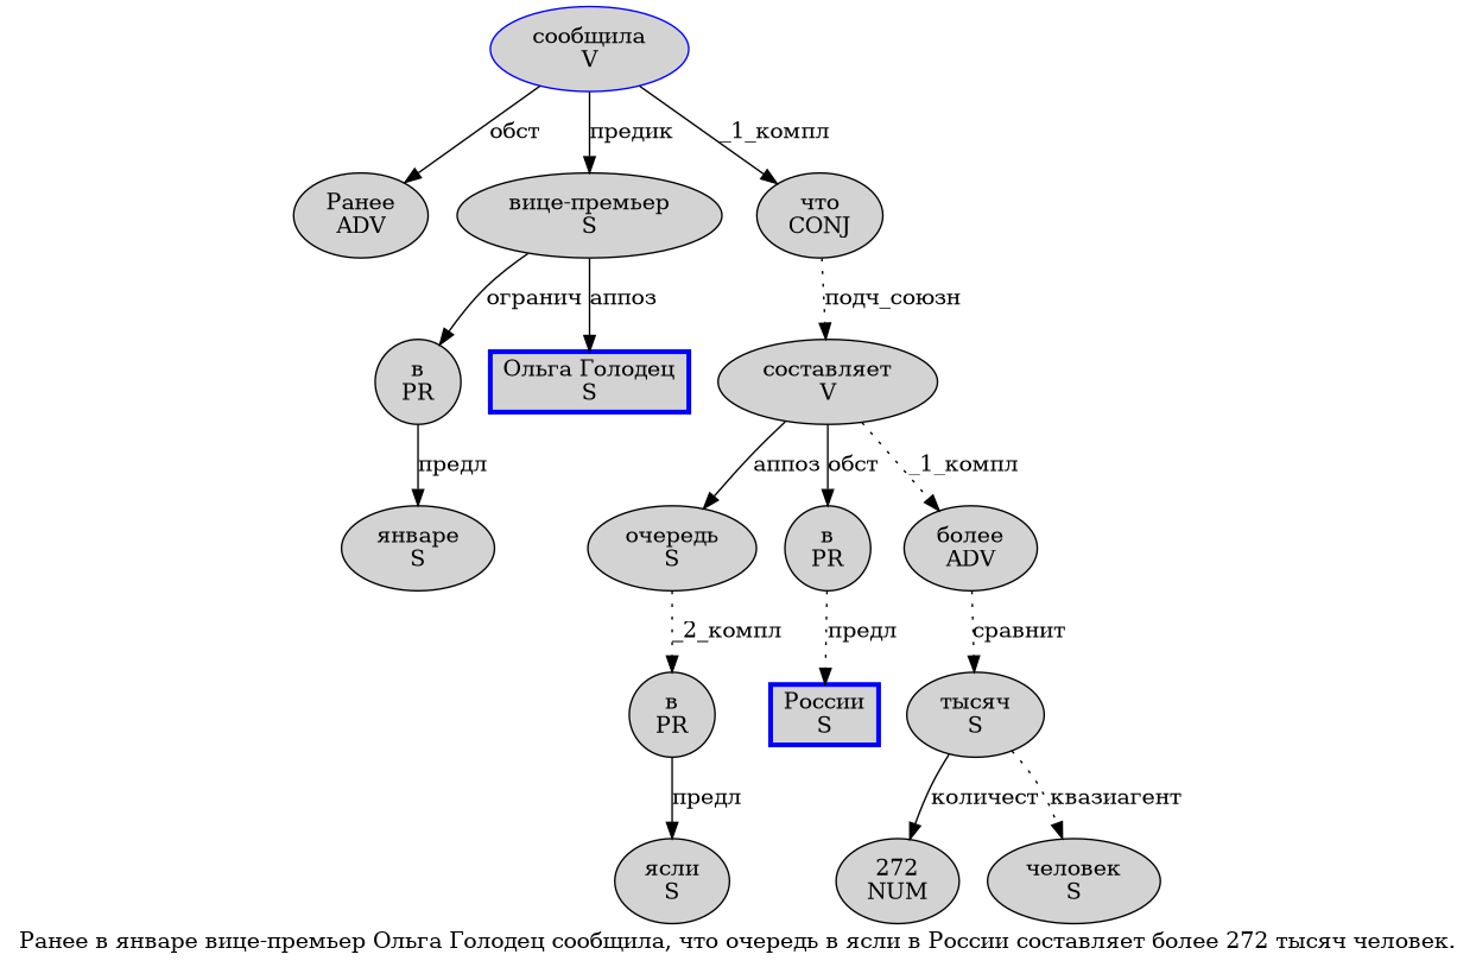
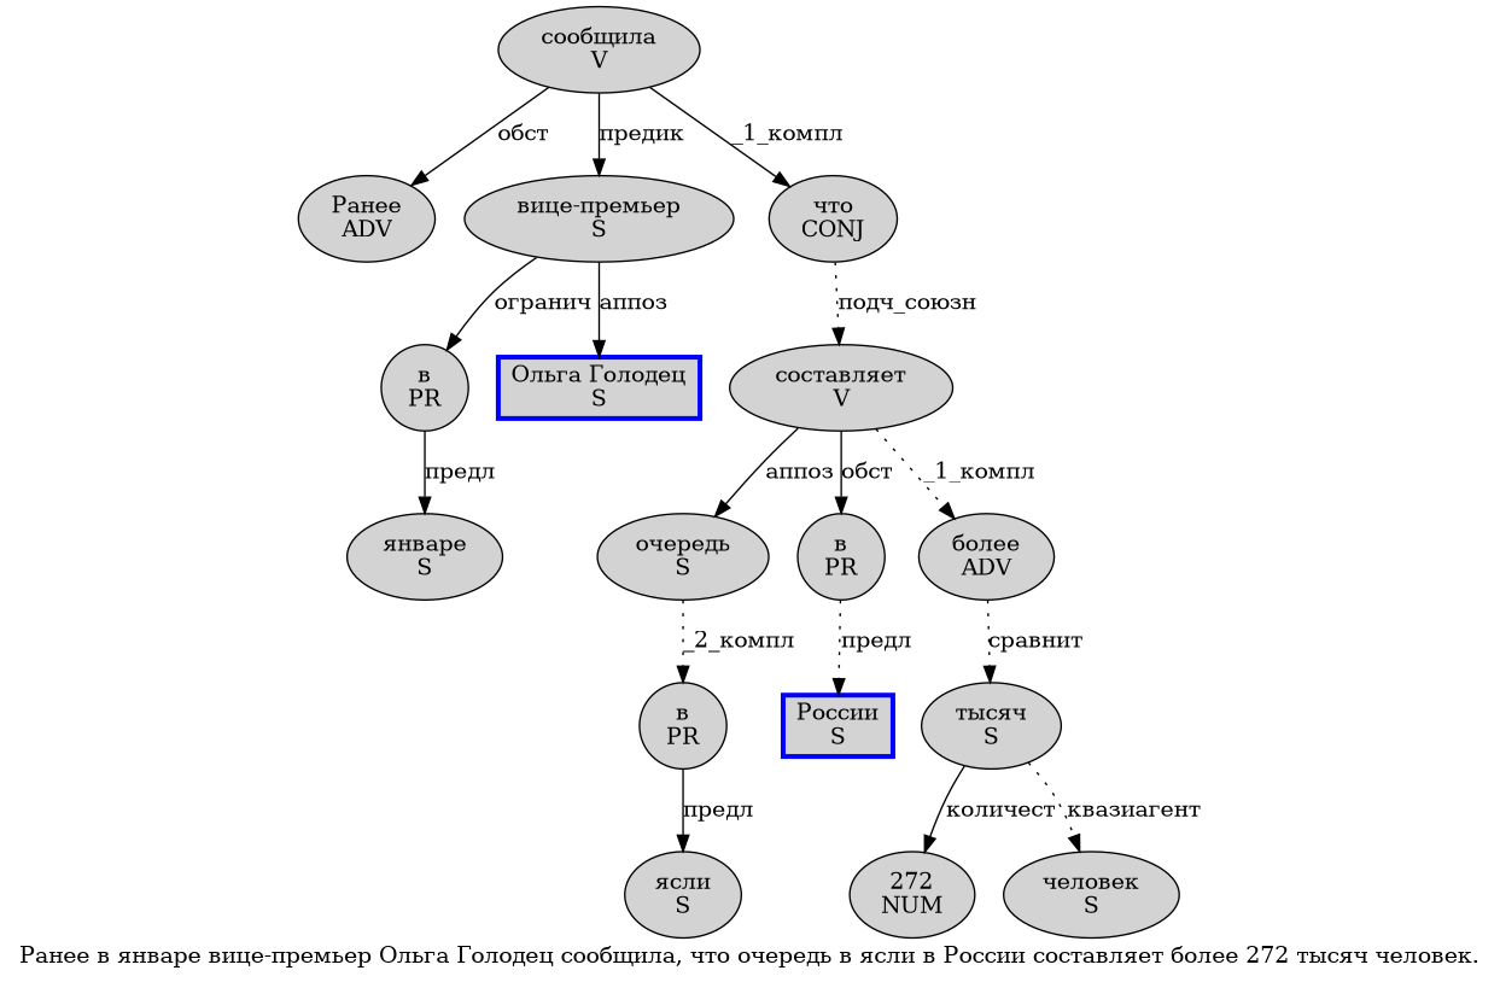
  digraph {
    label="Ранее в январе вице-премьер Ольга Голодец сообщила, что очередь в ясли в России составляет более 272 тысяч человек."
    node [fillcolor=lightgray penwidth=1 shape=ellipse style=filled]
    edge [style=solid]
    n1 [label="Ранее\nADV"]
    n2 [label="в\nPR"]
    n3 [label="январе\nS"]
    n4 [label="вице-премьер\nS"]
    n5 [color=blue label="Ольга Голодец\nS" penwidth=3 shape=box]
-   n6 [label="сообщила\nV" color=blue]
+   n6 [label="сообщила\nV"]
    n7 [label="что\nCONJ"]
    n8 [label="составляет\nV"]
    n9 [label="очередь\nS"]
    n10 [label="в\nPR"]
    n11 [label="более\nADV"]
    n12 [label="в\nPR"]
    n13 [label="ясли\nS"]
    n14 [color=blue label="России\nS" penwidth=3 shape=box]
    n15 [label="тысяч\nS"]
    n16 [label="272\nNUM"]
    n17 [label="человек\nS"]
    n2 -> n3 [label="предл"]
    n4 -> n2 [label="огранич"]
    n4 -> n5 [label="аппоз"]
    n6 -> n1 [label="обст"]
    n6 -> n4 [label="предик"]
    n6 -> n7 [label="_1_компл"]
    n7 -> n8 [label="подч_союзн" style=dotted]
    n8 -> n9 [label="аппоз"]
    n8 -> n10 [label="обст"]
    n8 -> n11 [label="_1_компл" style=dotted]
    n9 -> n12 [label="_2_компл" style=dotted]
    n10 -> n14 [label="предл" style=dotted]
    n11 -> n15 [label="сравнит" style=dotted]
    n12 -> n13 [label="предл"]
    n15 -> n16 [label="количест"]
    n15 -> n17 [label="квазиагент" style=dotted]
  }
